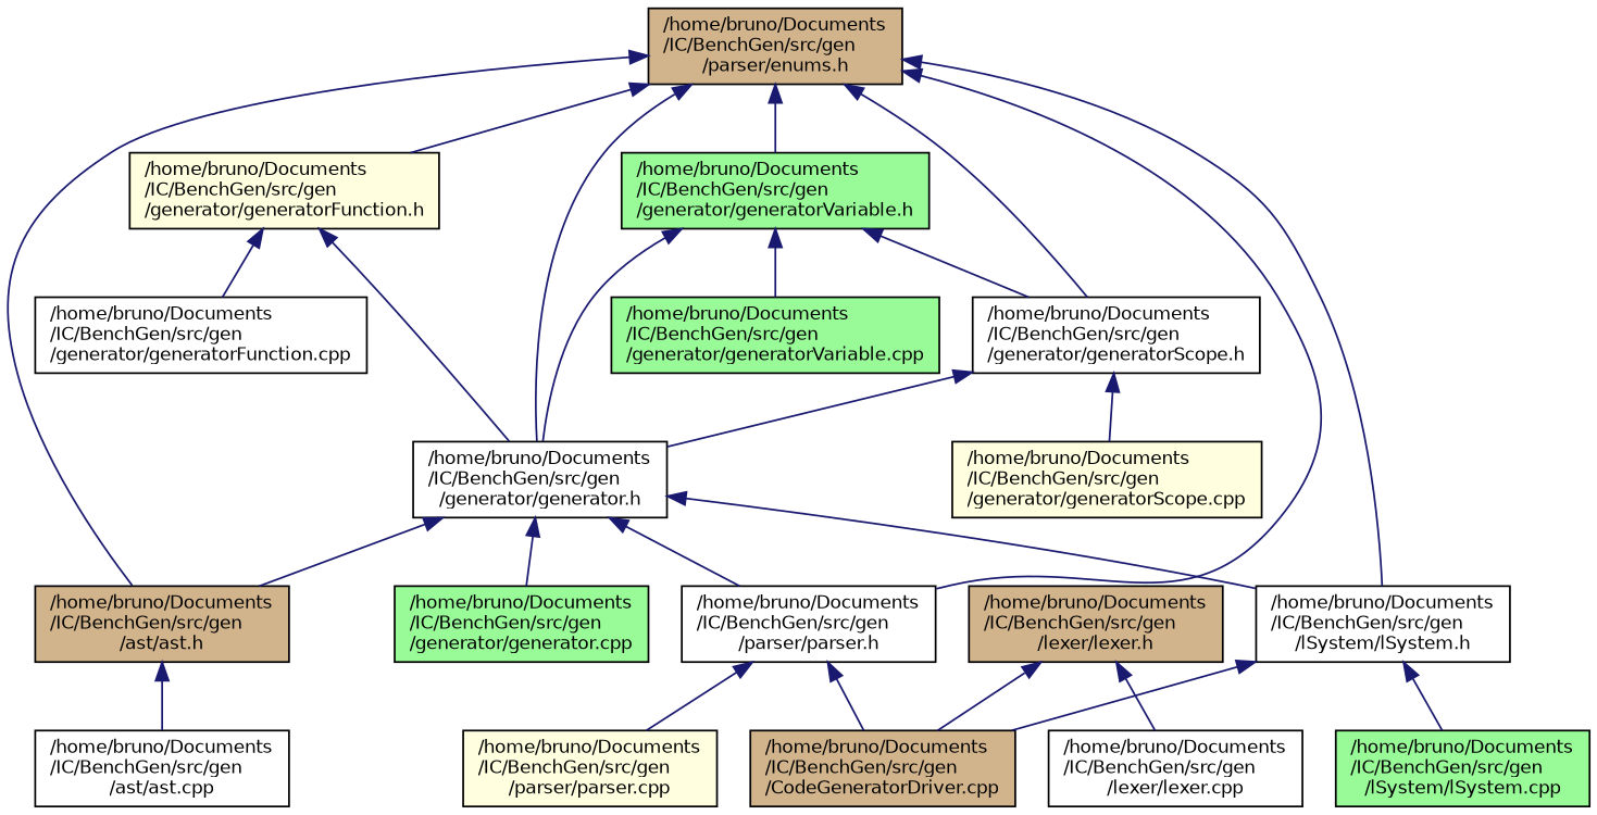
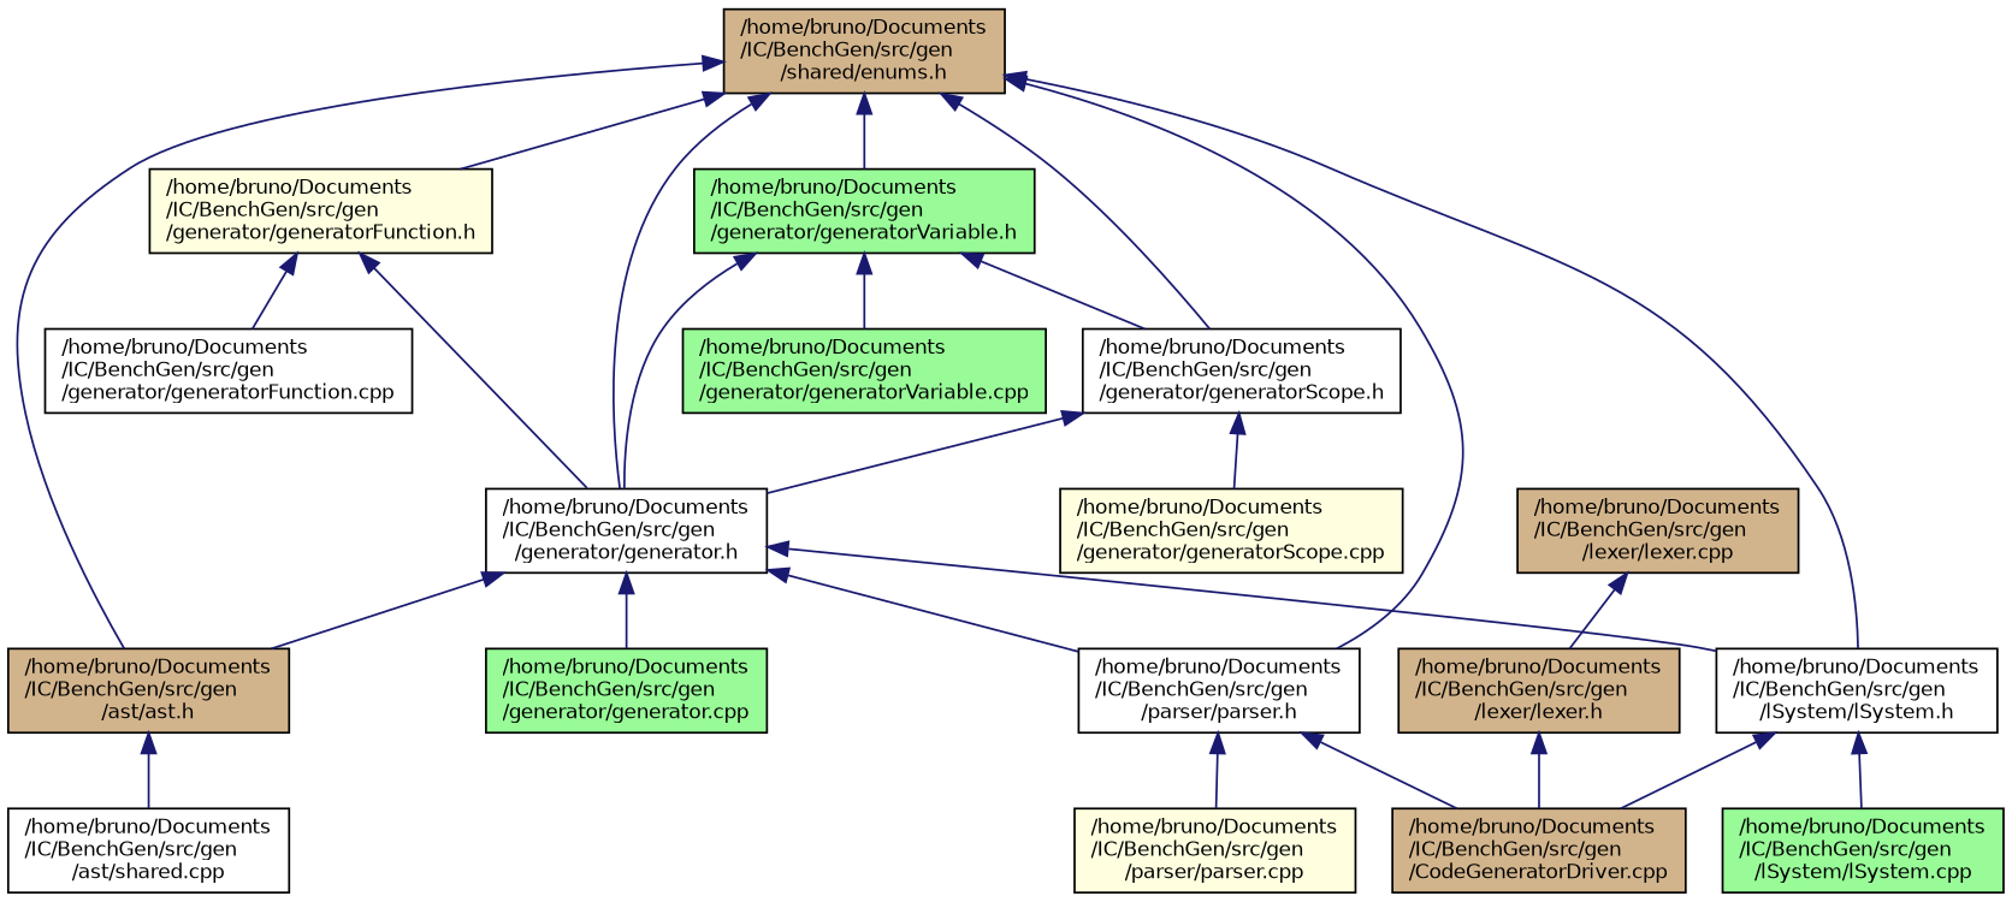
  digraph {
    node [color=black fillcolor=white fontname=Helvetica fontsize=10 shape=record style=filled]
    edge [color=midnightblue dir=back fontname=Helvetica fontsize=10 labelfontname=Helvetica labelfontsize=10 style=solid]
-   n1 [fillcolor=tan fontcolor=black height=0.2 label="/home/bruno/Documents\l/IC/BenchGen/src/gen\l/parser/enums.h" width=0.4]
+   n1 [fillcolor=tan fontcolor=black height=0.2 label="/home/bruno/Documents\l/IC/BenchGen/src/gen\l/shared/enums.h" width=0.4]
    n2 [fillcolor=tan height=0.2 label="/home/bruno/Documents\l/IC/BenchGen/src/gen\l/ast/ast.h" width=0.4]
    n3 [height=0.2 label="/home/bruno/Documents\l/IC/BenchGen/src/gen\l/parser/parser.h" width=0.4]
    n4 [height=0.2 label="/home/bruno/Documents\l/IC/BenchGen/src/gen\l/generator/generator.h" width=0.4]
    n5 [height=0.2 label="/home/bruno/Documents\l/IC/BenchGen/src/gen\l/lSystem/lSystem.h" width=0.4]
    n6 [fillcolor=lightyellow height=0.2 label="/home/bruno/Documents\l/IC/BenchGen/src/gen\l/generator/generatorFunction.h" width=0.4]
    n7 [height=0.2 label="/home/bruno/Documents\l/IC/BenchGen/src/gen\l/generator/generatorScope.h" width=0.4]
    n8 [fillcolor=palegreen height=0.2 label="/home/bruno/Documents\l/IC/BenchGen/src/gen\l/generator/generatorVariable.h" width=0.4]
-   n9 [height=0.2 label="/home/bruno/Documents\l/IC/BenchGen/src/gen\l/ast/ast.cpp" width=0.4]
+   n9 [height=0.2 label="/home/bruno/Documents\l/IC/BenchGen/src/gen\l/ast/shared.cpp" width=0.4]
    n10 [fillcolor=lightyellow height=0.2 label="/home/bruno/Documents\l/IC/BenchGen/src/gen\l/parser/parser.cpp" width=0.4]
    n11 [fillcolor=tan height=0.2 label="/home/bruno/Documents\l/IC/BenchGen/src/gen\l/CodeGeneratorDriver.cpp" width=0.4]
    n12 [fillcolor=palegreen height=0.2 label="/home/bruno/Documents\l/IC/BenchGen/src/gen\l/generator/generator.cpp" width=0.4]
    n13 [fillcolor=palegreen height=0.2 label="/home/bruno/Documents\l/IC/BenchGen/src/gen\l/lSystem/lSystem.cpp" width=0.4]
    n14 [height=0.2 label="/home/bruno/Documents\l/IC/BenchGen/src/gen\l/generator/generatorFunction.cpp" width=0.4]
    n15 [fillcolor=lightyellow height=0.2 label="/home/bruno/Documents\l/IC/BenchGen/src/gen\l/generator/generatorScope.cpp" width=0.4]
    n16 [fillcolor=palegreen height=0.2 label="/home/bruno/Documents\l/IC/BenchGen/src/gen\l/generator/generatorVariable.cpp" width=0.4]
    n17 [fillcolor=tan height=0.2 label="/home/bruno/Documents\l/IC/BenchGen/src/gen\l/lexer/lexer.h" width=0.4]
-   n18 [height=0.2 label="/home/bruno/Documents\l/IC/BenchGen/src/gen\l/lexer/lexer.cpp" width=0.4]
+   n18 [fillcolor=tan height=0.2 label="/home/bruno/Documents\l/IC/BenchGen/src/gen\l/lexer/lexer.cpp" width=0.4]
    n1 -> n2
    n1 -> n3
    n1 -> n4
    n1 -> n5
    n1 -> n6
    n1 -> n7
    n1 -> n8
    n2 -> n9
    n3 -> n10
    n3 -> n11
    n4 -> n2
    n4 -> n3
    n4 -> n5
    n4 -> n12
    n5 -> n11
    n5 -> n13
    n6 -> n4
    n6 -> n14
    n7 -> n4
    n7 -> n15
    n8 -> n4
    n8 -> n7
    n8 -> n16
    n17 -> n11
-   n17 -> n18
+   n18 -> n17
  }
